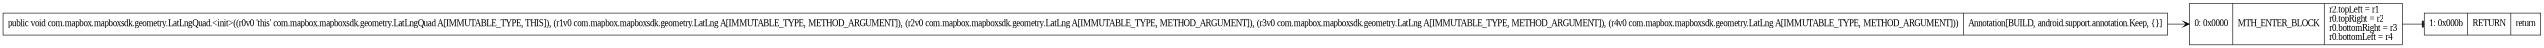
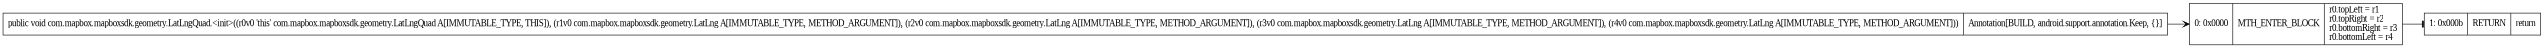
  digraph {
    rankdir=LR
    fontname="Liberation Serif"
    node [shape=record fontname="Liberation Serif"]
    edge [fontname="Liberation Serif"]
-   n1 [label="{0\:\ 0x0000|MTH_ENTER_BLOCK\l|r2.topLeft = r1\lr0.topRight = r2\lr0.bottomRight = r3\lr0.bottomLeft = r4\l}"]
+   n1 [label="{0\:\ 0x0000|MTH_ENTER_BLOCK\l|r0.topLeft = r1\lr0.topRight = r2\lr0.bottomRight = r3\lr0.bottomLeft = r4\l}"]
    n2 [label="{1\:\ 0x000b|RETURN\l|return\l}"]
    n3 [label="{public void com.mapbox.mapboxsdk.geometry.LatLngQuad.\<init\>((r0v0 'this' com.mapbox.mapboxsdk.geometry.LatLngQuad A[IMMUTABLE_TYPE, THIS]), (r1v0 com.mapbox.mapboxsdk.geometry.LatLng A[IMMUTABLE_TYPE, METHOD_ARGUMENT]), (r2v0 com.mapbox.mapboxsdk.geometry.LatLng A[IMMUTABLE_TYPE, METHOD_ARGUMENT]), (r3v0 com.mapbox.mapboxsdk.geometry.LatLng A[IMMUTABLE_TYPE, METHOD_ARGUMENT]), (r4v0 com.mapbox.mapboxsdk.geometry.LatLng A[IMMUTABLE_TYPE, METHOD_ARGUMENT]))  | Annotation[BUILD, android.support.annotation.Keep, \{\}]\l}"]
    n1 -> n2 [arrowhead=tee]
    n3 -> n1 [arrowhead=vee]
  }
